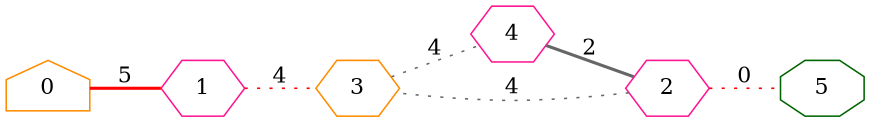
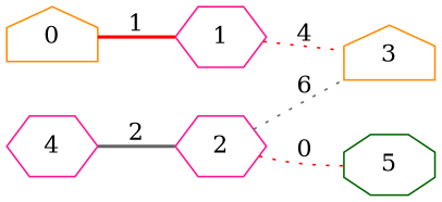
  graph {
    rankdir=LR
    node [color=deeppink shape=hexagon weight=1]
    edge [color=red style=dotted]
    0 [color=darkorange shape=house]
    1
-   3 [color=darkorange]
+   3 [color=darkorange shape=house]
    2
    5 [color=darkgreen shape=octagon weight=4]
    4
-   0 -- 1 [label=5 style=bold]
+   0 -- 1 [label=1 style=bold]
    1 -- 3 [label=4]
-   3 -- 4 [color=gray40 label=4]
-   2 -- 3 [color=gray40 label=4]
+   2 -- 3 [color=gray40 label=6]
    2 -- 5 [label=0]
    4 -- 2 [color=gray40 label=2 style=bold]
  }
